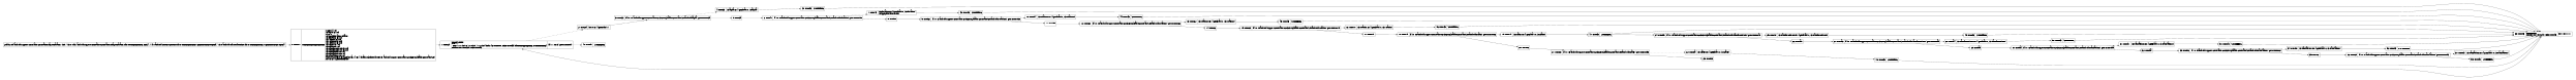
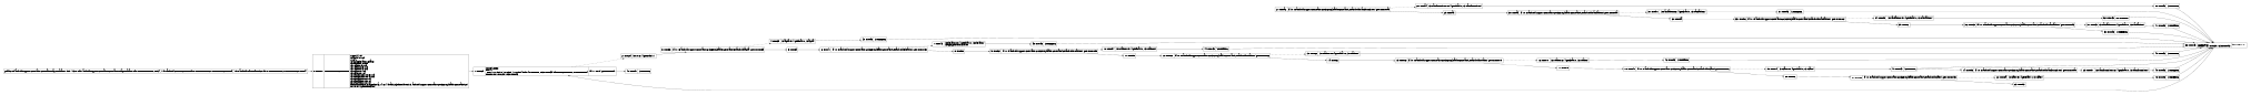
  digraph {
    rankdir=LR
    node [shape=record]
    n1 [label="{0\:\ 0x0000|MTH_ENTER_GENERATE\l|super(r4, r5)\lr3.alpha = 1.0f\lr1 = 0\lr3.applyElevation = false\lr3.elevation = 0.0f\lr3.rotation = 0.0f\lr3.rotationX = 0.0f\lr3.rotationY = 0.0f\lr3.scaleX = 1.0f\lr3.scaleY = 1.0f\lr3.transformPivotX = 0.0f\lr3.transformPivotY = 0.0f\lr3.translationX = 0.0f\lr3.translationY = 0.0f\lr3.translationZ = 0.0f\landroid.content.res.TypedArray r4 = r4.obtainStyledAttributes(r5, android.support.constraint.C0036R.styleable.ConstraintSet)\lint r5 = r4.getIndexCount()\l}"]
    n2 [label="{1\:\ 0x002b|LOOP_START\lPHI: r1 \l  PHI: (r1v1 int) = (r1v0 int), (r1v2 int) binds: [B:0:0x0000, B:38:0x00d3] A[DONT_GENERATE, DONT_INLINE]\lLOOP:0: B:1:0x002b\-\>B:38:0x00d3\l|if (r1 \>= r5) goto L_0x00d7\l}"]
    n3 [label="{2\:\ 0x002d|int r0 = r4.getIndex(r1)\l}"]
    n4 [label="{40\:\ 0x00d7|SYNTHETIC\l}"]
    n5 [label="{3\:\ 0x0033|if (r0 != android.support.constraint.C0036R.styleable.ConstraintSet_android_alpha) goto L_0x003f\l}"]
    n6 [label="{4\:\ 0x0035|r3.alpha = r4.getFloat(r0, r3.alpha)\l}"]
    n7 [label="{5\:\ 0x003f}"]
    n8 [label="{42\:\ 0x00d3|SYNTHETIC\l}"]
    n9 [label="{6\:\ 0x0041|if (r0 != android.support.constraint.C0036R.styleable.ConstraintSet_android_elevation) goto L_0x0050\l}"]
    n10 [label="{38\:\ 0x00d3|LOOP_END\lLOOP:0: B:1:0x002b\-\>B:38:0x00d3\l|int r1 = r1 + 1\l}"]
-   n11 [label="{7\:\ 0x0043|r3.elevation = r4.getFloat(r0, r3.elevation)\lr3.applyElevation = init\l}"]
+   n11 [label="{7\:\ 0x0043|r3.elevation = r4.getFloat(r0, r3.elevation)\lr3.applyElevation = true\l}"]
    n12 [label="{8\:\ 0x0050}"]
    n13 [label="{43\:\ 0x00d3|SYNTHETIC\l}"]
    n14 [label="{9\:\ 0x0052|if (r0 != android.support.constraint.C0036R.styleable.ConstraintSet_android_rotationX) goto L_0x005e\l}"]
    n15 [label="{10\:\ 0x0054|r3.rotationX = r4.getFloat(r0, r3.rotationX)\l}"]
    n16 [label="{11\:\ 0x005e}"]
    n17 [label="{44\:\ 0x00d3|SYNTHETIC\l}"]
    n18 [label="{12\:\ 0x0060|if (r0 != android.support.constraint.C0036R.styleable.ConstraintSet_android_rotationY) goto L_0x006c\l}"]
    n19 [label="{13\:\ 0x0062|r3.rotationY = r4.getFloat(r0, r3.rotationY)\l}"]
    n20 [label="{14\:\ 0x006c}"]
    n21 [label="{45\:\ 0x00d3|SYNTHETIC\l}"]
    n22 [label="{15\:\ 0x006e|if (r0 != android.support.constraint.C0036R.styleable.ConstraintSet_android_rotation) goto L_0x0079\l}"]
    n23 [label="{16\:\ 0x0070|r3.rotation = r4.getFloat(r0, r3.rotation)\l}"]
    n24 [label="{17\:\ 0x0079}"]
    n25 [label="{46\:\ 0x00d3|SYNTHETIC\l}"]
    n26 [label="{18\:\ 0x007b|if (r0 != android.support.constraint.C0036R.styleable.ConstraintSet_android_scaleX) goto L_0x0086\l}"]
    n27 [label="{19\:\ 0x007d|r3.scaleX = r4.getFloat(r0, r3.scaleX)\l}"]
    n28 [label="{20\:\ 0x0086}"]
    n29 [label="{47\:\ 0x00d3|SYNTHETIC\l}"]
    n30 [label="{21\:\ 0x0088|if (r0 != android.support.constraint.C0036R.styleable.ConstraintSet_android_scaleY) goto L_0x0093\l}"]
    n31 [label="{24\:\ 0x0095|if (r0 != android.support.constraint.C0036R.styleable.ConstraintSet_android_transformPivotX) goto L_0x00a0\l}"]
    n32 [label="{22\:\ 0x008a|r3.scaleY = r4.getFloat(r0, r3.scaleY)\l}"]
    n33 [label="{23\:\ 0x0093}"]
    n34 [label="{48\:\ 0x00d3|SYNTHETIC\l}"]
    n35 [label="{25\:\ 0x0097|r3.transformPivotX = r4.getFloat(r0, r3.transformPivotX)\l}"]
-   n36 [label="{26\:\ 0x00a0}"]
    n37 [label="{49\:\ 0x00d3|SYNTHETIC\l}"]
    n38 [label="{27\:\ 0x00a2|if (r0 != android.support.constraint.C0036R.styleable.ConstraintSet_android_transformPivotY) goto L_0x00ad\l}"]
    n39 [label="{28\:\ 0x00a4|r3.transformPivotY = r4.getFloat(r0, r3.transformPivotY)\l}"]
    n40 [label="{29\:\ 0x00ad}"]
    n41 [label="{50\:\ 0x00d3|SYNTHETIC\l}"]
    n42 [label="{30\:\ 0x00af|if (r0 != android.support.constraint.C0036R.styleable.ConstraintSet_android_translationX) goto L_0x00ba\l}"]
    n43 [label="{31\:\ 0x00b1|r3.translationX = r4.getFloat(r0, r3.translationX)\l}"]
    n44 [label="{32\:\ 0x00ba}"]
    n45 [label="{51\:\ 0x00d3|SYNTHETIC\l}"]
    n46 [label="{33\:\ 0x00bc|if (r0 != android.support.constraint.C0036R.styleable.ConstraintSet_android_translationY) goto L_0x00c7\l}"]
    n47 [label="{34\:\ 0x00be|r3.translationY = r4.getFloat(r0, r3.translationY)\l}"]
    n48 [label="{35\:\ 0x00c7}"]
    n49 [label="{52\:\ 0x00d3|IMMUTABLE\l}"]
    n50 [label="{36\:\ 0x00c9|if (r0 != android.support.constraint.C0036R.styleable.ConstraintSet_android_translationZ) goto L_0x00d3\l}"]
    n51 [label="{37\:\ 0x00cb|r3.translationX = r4.getFloat(r0, r3.translationZ)\l}"]
    n52 [label="{53\:\ 0x00d3|SYNTHETIC\l}"]
+   n53 [label="{41\:\ 0x00d3|SYNTHETIC\l}"]
    n54 [label="{public void android.support.constraint.Constraints.LayoutParams.\<init\>((r3v0 'this' android.support.constraint.Constraints$LayoutParams A[IMMUTABLE_TYPE, THIS]), (r4v0 android.content.Context A[IMMUTABLE_TYPE, METHOD_ARGUMENT]), (r5v0 android.util.AttributeSet A[IMMUTABLE_TYPE, METHOD_ARGUMENT])) }"]
    n1 -> n2
    n2 -> n3 [style=dashed]
    n2 -> n4
    n3 -> n5
    n5 -> n6 [style=dashed]
    n5 -> n7
    n6 -> n8
    n7 -> n9
    n8 -> n10
    n9 -> n11 [style=dashed]
    n9 -> n12
    n10 -> n2
    n11 -> n13
    n12 -> n14
    n13 -> n10
    n14 -> n15 [style=dashed]
    n14 -> n16
    n15 -> n17
    n16 -> n18
    n17 -> n10
    n18 -> n19 [style=dashed]
    n18 -> n20
    n19 -> n21
    n20 -> n22
    n21 -> n10
    n22 -> n23 [style=dashed]
    n22 -> n24
    n23 -> n25
    n24 -> n26
    n25 -> n10
    n26 -> n27 [style=dashed]
    n26 -> n28
    n27 -> n29
    n28 -> n30
    n29 -> n10
    n29 -> n31
    n30 -> n32 [style=dashed]
    n30 -> n33
    n31 -> n35 [style=dashed]
-   n31 -> n36
    n32 -> n34
    n34 -> n10
    n35 -> n37
-   n36 -> n38
    n37 -> n10
    n38 -> n39 [style=dashed]
    n38 -> n40
    n39 -> n41
    n40 -> n42
    n41 -> n10
    n42 -> n43 [style=dashed]
    n42 -> n44
    n43 -> n45
    n44 -> n46
    n45 -> n10
    n46 -> n47 [style=dashed]
    n46 -> n48
    n47 -> n49
    n48 -> n50
    n49 -> n10
    n50 -> n51 [style=dashed]
    n50 -> n52
+   n51 -> n53
    n52 -> n10
+   n53 -> n10
    n54 -> n1
  }
